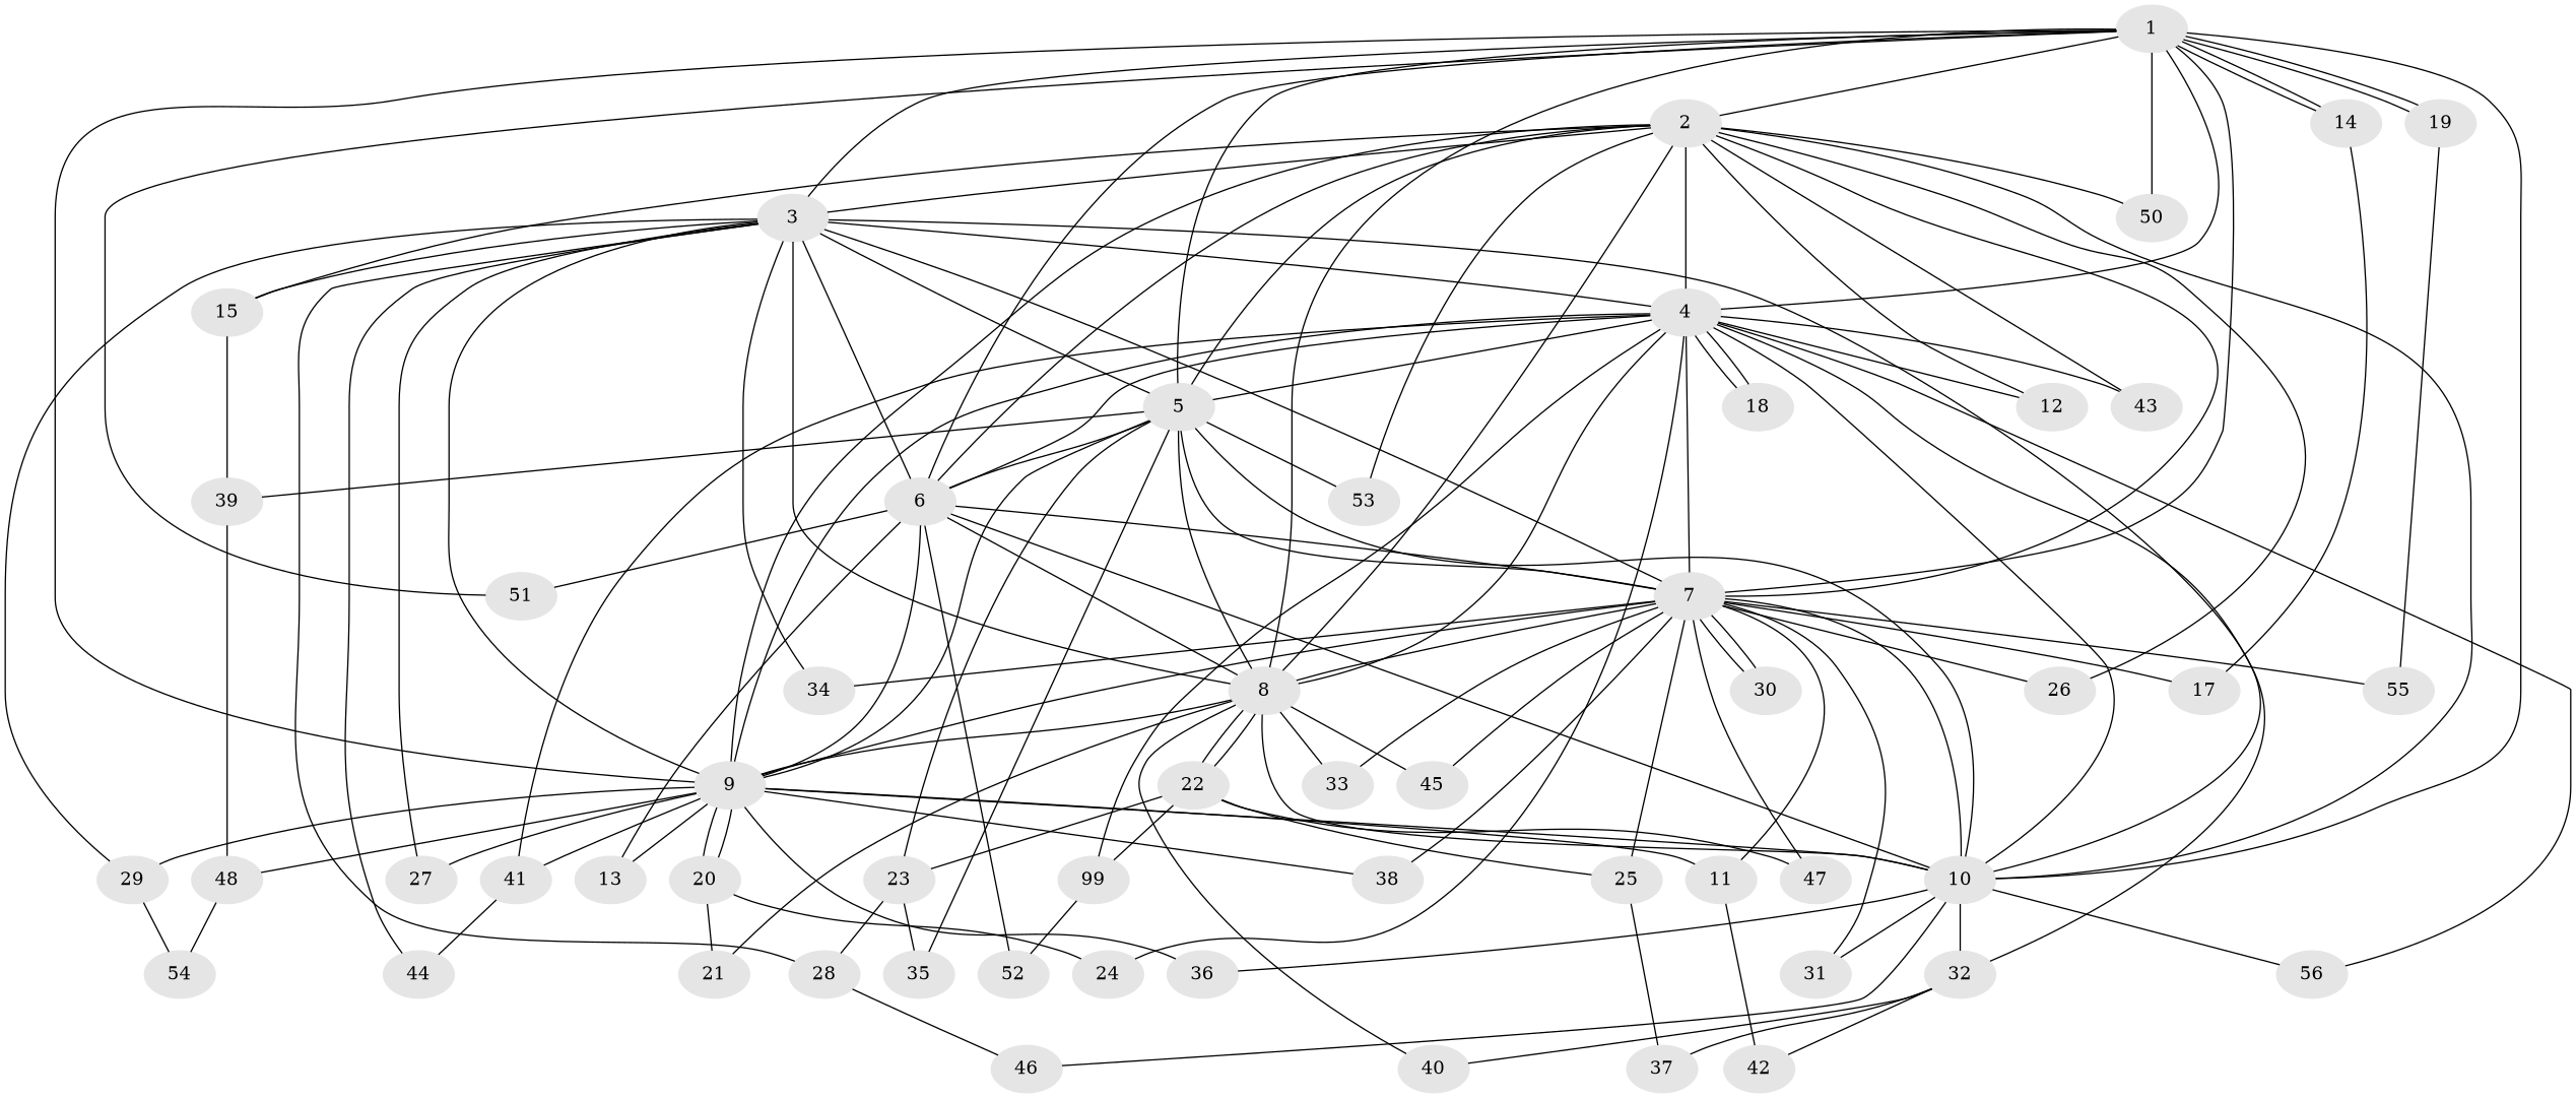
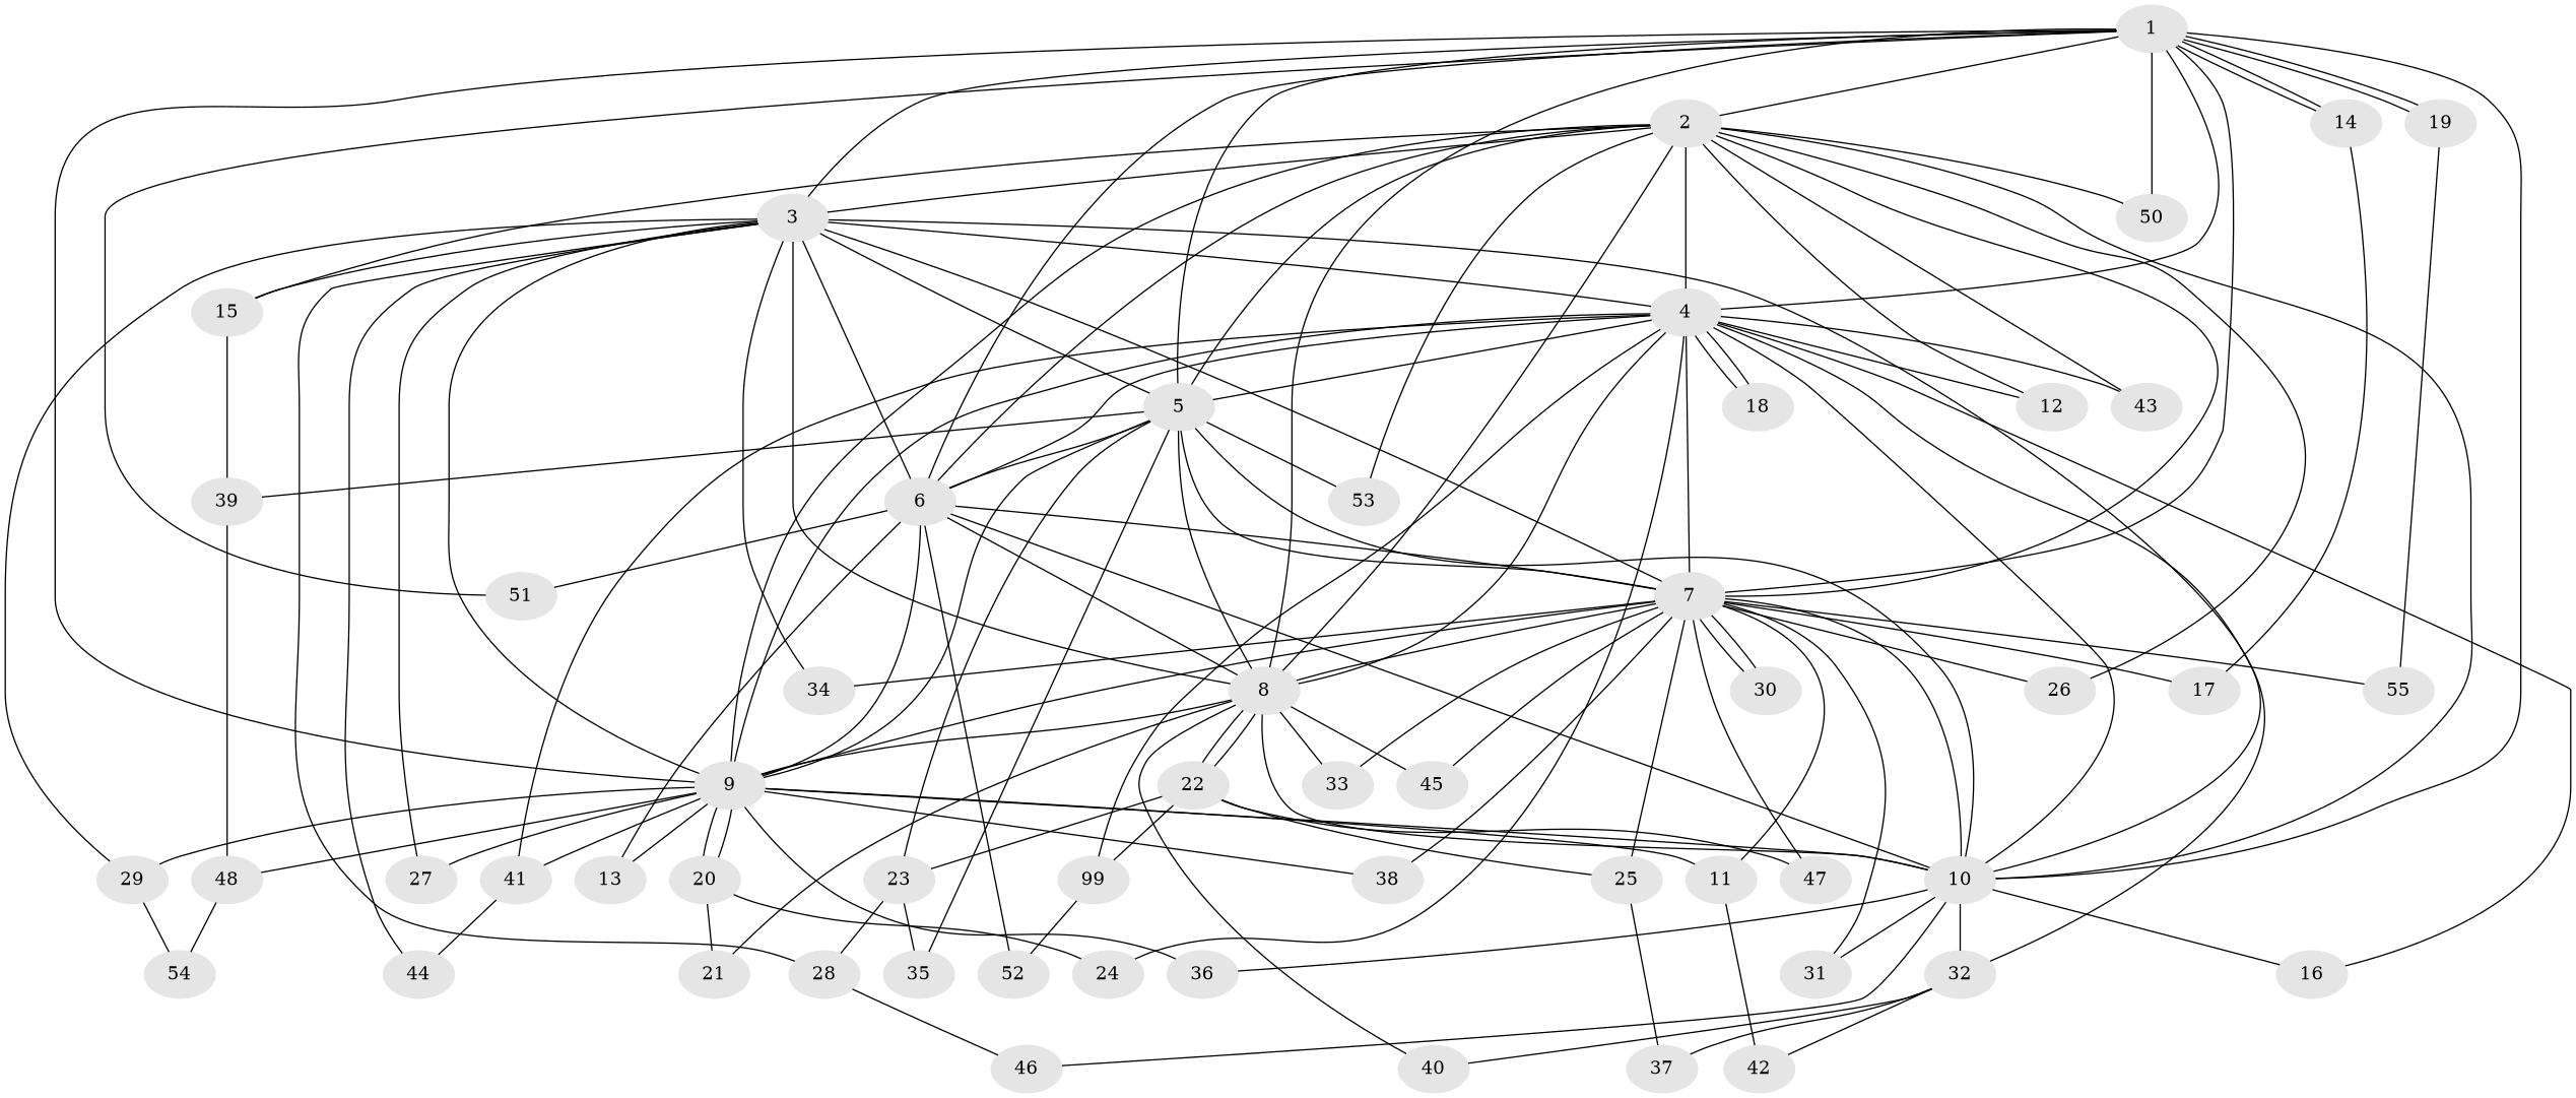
  graph {
    node [color=gray90 style=filled]
    1
    2
    3
    4
    5
    6
    7
    8
    9
    10
    14
    19
    50
    51
    12
    15
    26
    43
    53
    27
    28
    29
    34
    44
-   16 [label=56]
+   16
    18
    24
    32
    41
    n30 [label=99]
    23
    35
    39
    13
    52
    11
    17
    25
    30
    31
    33
    38
    45
    47
    55
    21
    22
    40
    20
    36
    48
    46
    54
    42
    37
    1 -- 2
    1 -- 3
    1 -- 4
    1 -- 5
    1 -- 6
    1 -- 7
    1 -- 8
    1 -- 9
    1 -- 10
    1 -- 14
    1 -- 14
    1 -- 19
    1 -- 19
    1 -- 50
    1 -- 51
    2 -- 3
    2 -- 4
    2 -- 5
    2 -- 6
    2 -- 7
    2 -- 8
    2 -- 9
    2 -- 10
    2 -- 50
    2 -- 12
    2 -- 15
    2 -- 26
    2 -- 43
    2 -- 53
    3 -- 4
    3 -- 5
    3 -- 6
    3 -- 7
    3 -- 8
    3 -- 9
    3 -- 10
    3 -- 15
    3 -- 27
    3 -- 28
    3 -- 29
    3 -- 34
    3 -- 44
    4 -- 5
    4 -- 6
    4 -- 7
    4 -- 8
    4 -- 9
    4 -- 10
    4 -- 12
    4 -- 43
    4 -- 16
    4 -- 18
    4 -- 18
    4 -- 24
    4 -- 32
    4 -- 41
    4 -- n30
    5 -- 6
    5 -- 7
    5 -- 8
    5 -- 9
    5 -- 10
    5 -- 53
    5 -- 23
    5 -- 35
    5 -- 39
    6 -- 7
    6 -- 8
    6 -- 9
    6 -- 10
    6 -- 51
    6 -- 13
    6 -- 52
    7 -- 8
    7 -- 9
    7 -- 10
    7 -- 26
    7 -- 34
    7 -- 11
    7 -- 17
    7 -- 25
    7 -- 30
    7 -- 30
    7 -- 31
    7 -- 33
    7 -- 38
    7 -- 45
    7 -- 47
    7 -- 55
    8 -- 9
    8 -- 10
    8 -- 33
    8 -- 45
    8 -- 21
    8 -- 22
    8 -- 22
    8 -- 40
    9 -- 10
    9 -- 27
    9 -- 29
    9 -- 41
    9 -- 13
    9 -- 11
    9 -- 38
    9 -- 20
    9 -- 20
    9 -- 36
    9 -- 48
    10 -- 16
    10 -- 32
    10 -- 31
    10 -- 36
    10 -- 46
    14 -- 17
    19 -- 55
    15 -- 39
    28 -- 46
    29 -- 54
    32 -- 40
    32 -- 42
    32 -- 37
    41 -- 44
    n30 -- 52
    23 -- 28
    23 -- 35
    39 -- 48
    11 -- 42
    25 -- 37
    22 -- n30
    22 -- 23
    22 -- 25
    22 -- 47
    20 -- 24
    20 -- 21
    48 -- 54
  }
